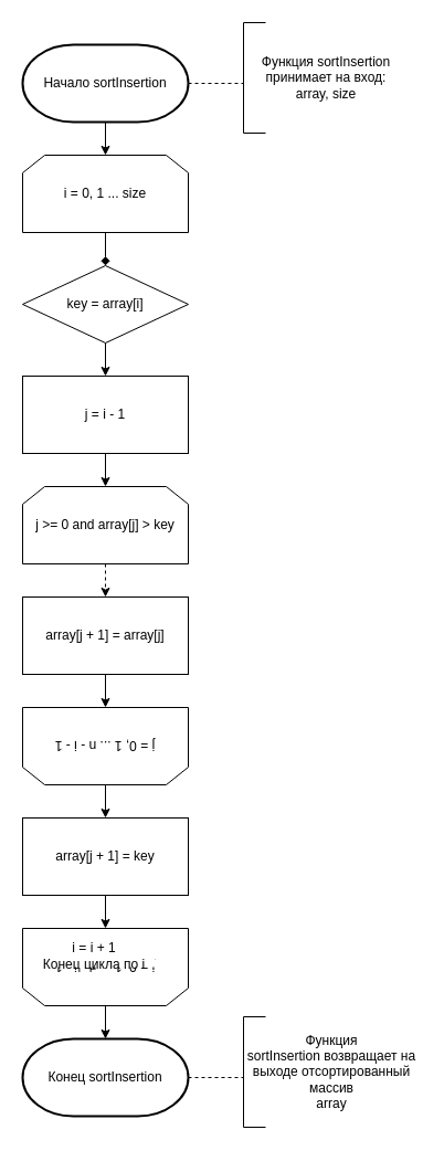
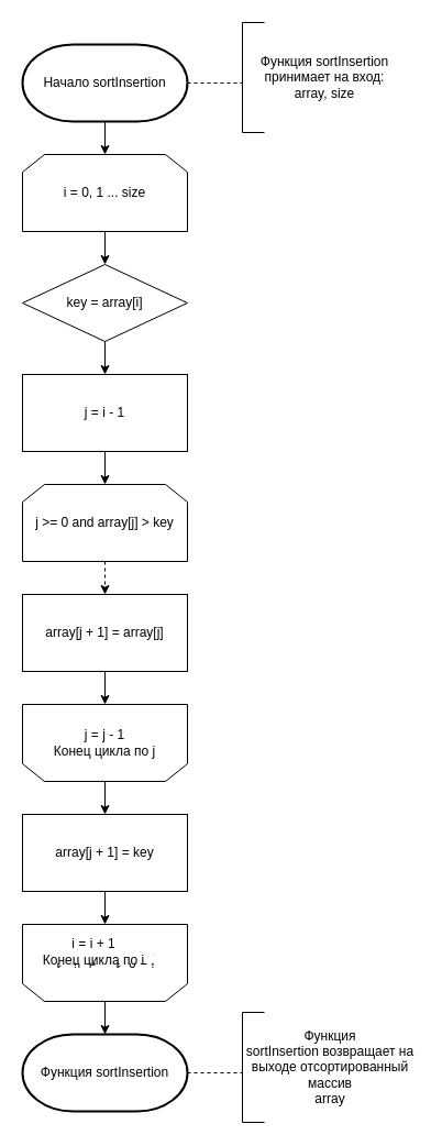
  <mxCell id="0" />
  <mxCell id="1" parent="0" />
  <mxCell id="2" value="Начало sortInsertion" style="strokeWidth=2;html=1;shape=mxgraph.flowchart.terminator;whiteSpace=wrap;" vertex="1" parent="1"><mxGeometry x="20" y="40" width="150" height="70" as="geometry" /></mxCell>
  <mxCell id="3" value="" style="endArrow=none;dashed=1;html=1;exitX=1;exitY=0.5;exitDx=0;exitDy=0;exitPerimeter=0;" edge="1" parent="1" source="2"><mxGeometry width="50" height="50" relative="1" as="geometry"><mxPoint x="330" y="150" as="sourcePoint" /><mxPoint x="220" y="75" as="targetPoint" /></mxGeometry></mxCell>
  <mxCell id="4" value="" style="endArrow=none;html=1;" edge="1" parent="1"><mxGeometry width="50" height="50" relative="1" as="geometry"><mxPoint x="220" y="120" as="sourcePoint" /><mxPoint x="220" y="20" as="targetPoint" /></mxGeometry></mxCell>
  <mxCell id="5" value="" style="endArrow=none;html=1;" edge="1" parent="1"><mxGeometry width="50" height="50" relative="1" as="geometry"><mxPoint x="220" y="20" as="sourcePoint" /><mxPoint x="240" y="20" as="targetPoint" /></mxGeometry></mxCell>
  <mxCell id="6" value="" style="endArrow=none;html=1;" edge="1" parent="1"><mxGeometry width="50" height="50" relative="1" as="geometry"><mxPoint x="220" y="120" as="sourcePoint" /><mxPoint x="240" y="120" as="targetPoint" /></mxGeometry></mxCell>
  <mxCell id="7" value="Функция sortInsertion принимает на вход:&lt;br&gt;array, size" style="text;html=1;strokeColor=none;fillColor=none;align=center;verticalAlign=middle;whiteSpace=wrap;rounded=0;" vertex="1" parent="1"><mxGeometry x="220" y="20" width="150" height="100" as="geometry" /></mxCell>
- <mxCell id="8" value="Конец sortInsertion" style="strokeWidth=2;html=1;shape=mxgraph.flowchart.terminator;whiteSpace=wrap;" vertex="1" parent="1"><mxGeometry x="20" y="940" width="150" height="70" as="geometry" /></mxCell>
+ <mxCell id="8" value="Функция sortInsertion" style="strokeWidth=2;html=1;shape=mxgraph.flowchart.terminator;whiteSpace=wrap;" vertex="1" parent="1"><mxGeometry x="20" y="940" width="150" height="70" as="geometry" /></mxCell>
  <mxCell id="9" value="" style="endArrow=classic;html=1;strokeColor=#000000;entryX=0.5;entryY=0;entryDx=0;entryDy=0;entryPerimeter=0;exitX=0.5;exitY=0;exitDx=0;exitDy=0;" edge="1" parent="1" source="30" target="8"><mxGeometry width="50" height="50" relative="1" as="geometry"><mxPoint x="110" y="920" as="sourcePoint" /><mxPoint x="400" y="990" as="targetPoint" /></mxGeometry></mxCell>
  <mxCell id="10" value="" style="endArrow=none;dashed=1;html=1;exitX=1;exitY=0.5;exitDx=0;exitDy=0;exitPerimeter=0;" edge="1" parent="1"><mxGeometry width="50" height="50" relative="1" as="geometry"><mxPoint x="170" y="975" as="sourcePoint" /><mxPoint x="220" y="975" as="targetPoint" /></mxGeometry></mxCell>
  <mxCell id="11" value="" style="endArrow=none;html=1;" edge="1" parent="1"><mxGeometry width="50" height="50" relative="1" as="geometry"><mxPoint x="220" y="1020" as="sourcePoint" /><mxPoint x="220" y="920" as="targetPoint" /></mxGeometry></mxCell>
  <mxCell id="12" value="" style="endArrow=none;html=1;" edge="1" parent="1"><mxGeometry width="50" height="50" relative="1" as="geometry"><mxPoint x="220" y="920" as="sourcePoint" /><mxPoint x="240" y="920" as="targetPoint" /></mxGeometry></mxCell>
  <mxCell id="13" value="" style="endArrow=none;html=1;" edge="1" parent="1"><mxGeometry width="50" height="50" relative="1" as="geometry"><mxPoint x="220" y="1020" as="sourcePoint" /><mxPoint x="240" y="1020" as="targetPoint" /></mxGeometry></mxCell>
  <mxCell id="14" value="Функция sortInsertion&amp;nbsp;возвращает на выходе отсортированный массив&lt;br&gt;array" style="text;html=1;strokeColor=none;fillColor=none;align=center;verticalAlign=middle;whiteSpace=wrap;rounded=0;" vertex="1" parent="1"><mxGeometry x="220" y="920" width="160" height="100" as="geometry" /></mxCell>
  <mxCell id="15" value="key = array[i]" style="rhombus;whiteSpace=wrap;html=1;shadow=0;sketch=0;strokeColor=#000000;" vertex="1" parent="1"><mxGeometry x="20" y="240" width="150" height="70" as="geometry" /></mxCell>
  <mxCell id="16" value="" style="endArrow=classic;html=1;strokeColor=#000000;" edge="1" parent="1"><mxGeometry width="50" height="50" relative="1" as="geometry"><mxPoint x="95" y="610" as="sourcePoint" /><mxPoint x="95" y="640" as="targetPoint" /></mxGeometry></mxCell>
  <mxCell id="17" value="j = 0, 1 ... n - i - 1" style="shape=loopLimit;whiteSpace=wrap;html=1;shadow=0;sketch=0;strokeColor=#000000;rotation=-180;" vertex="1" parent="1"><mxGeometry x="20" y="640" width="150" height="70" as="geometry" /></mxCell>
+ <mxCell id="18" value="j = j - 1&lt;br&gt;Конец цикла по j" style="text;html=1;align=center;verticalAlign=middle;whiteSpace=wrap;rounded=0;shadow=0;sketch=0;fillColor=#ffffff;" vertex="1" parent="1"><mxGeometry x="40" y="665" width="110" height="20" as="geometry" /></mxCell>
  <mxCell id="19" value="i = 0, 1 ... size" style="shape=loopLimit;whiteSpace=wrap;html=1;shadow=0;sketch=0;strokeColor=#000000;" vertex="1" parent="1"><mxGeometry x="20" y="140" width="150" height="70" as="geometry" /></mxCell>
  <mxCell id="20" value="" style="endArrow=classic;html=1;strokeColor=#000000;exitX=0.5;exitY=1;exitDx=0;exitDy=0;exitPerimeter=0;entryX=0.5;entryY=0;entryDx=0;entryDy=0;" edge="1" parent="1" source="2" target="19"><mxGeometry width="50" height="50" relative="1" as="geometry"><mxPoint x="40" y="400" as="sourcePoint" /><mxPoint x="90" y="350" as="targetPoint" /></mxGeometry></mxCell>
- <mxCell id="21" value="" style="endArrow=diamond;html=1;strokeColor=#000000;exitX=0.5;exitY=1;exitDx=0;exitDy=0;entryX=0.5;entryY=0;entryDx=0;entryDy=0;" edge="1" parent="1" source="19" target="15"><mxGeometry width="50" height="50" relative="1" as="geometry"><mxPoint x="160" y="430" as="sourcePoint" /><mxPoint x="210" y="380" as="targetPoint" /></mxGeometry></mxCell>
+ <mxCell id="21" value="" style="endArrow=classic;html=1;strokeColor=#000000;exitX=0.5;exitY=1;exitDx=0;exitDy=0;entryX=0.5;entryY=0;entryDx=0;entryDy=0;" edge="1" parent="1" source="19" target="15"><mxGeometry width="50" height="50" relative="1" as="geometry"><mxPoint x="160" y="430" as="sourcePoint" /><mxPoint x="210" y="380" as="targetPoint" /></mxGeometry></mxCell>
  <mxCell id="22" value="j = i - 1" style="rounded=0;whiteSpace=wrap;html=1;shadow=0;sketch=0;strokeColor=#000000;" vertex="1" parent="1"><mxGeometry x="20" y="340" width="150" height="70" as="geometry" /></mxCell>
  <mxCell id="23" value="" style="endArrow=classic;html=1;strokeColor=#000000;exitX=0.5;exitY=1;exitDx=0;exitDy=0;entryX=0.5;entryY=0;entryDx=0;entryDy=0;" edge="1" parent="1" source="15" target="22"><mxGeometry width="50" height="50" relative="1" as="geometry"><mxPoint x="20" y="540" as="sourcePoint" /><mxPoint x="70" y="490" as="targetPoint" /></mxGeometry></mxCell>
  <mxCell id="24" value="j &amp;gt;= 0 and array[j] &amp;gt; key" style="shape=loopLimit;whiteSpace=wrap;html=1;shadow=0;sketch=0;strokeColor=#000000;" vertex="1" parent="1"><mxGeometry x="20" y="440" width="150" height="70" as="geometry" /></mxCell>
  <mxCell id="25" value="" style="endArrow=classic;html=1;strokeColor=#000000;exitX=0.5;exitY=1;exitDx=0;exitDy=0;entryX=0.5;entryY=0;entryDx=0;entryDy=0;" edge="1" parent="1" source="22" target="24"><mxGeometry width="50" height="50" relative="1" as="geometry"><mxPoint x="350" y="540" as="sourcePoint" /><mxPoint x="400" y="490" as="targetPoint" /></mxGeometry></mxCell>
  <mxCell id="26" value="array[j + 1] = array[j]" style="rounded=0;whiteSpace=wrap;html=1;shadow=0;sketch=0;strokeColor=#000000;" vertex="1" parent="1"><mxGeometry x="20" y="540" width="150" height="70" as="geometry" /></mxCell>
  <mxCell id="27" value="" style="endArrow=classic;html=1;strokeColor=#000000;exitX=0.5;exitY=1;exitDx=0;exitDy=0;entryX=0.5;entryY=0;entryDx=0;entryDy=0;dashed=1;" edge="1" parent="1" source="24" target="26"><mxGeometry width="50" height="50" relative="1" as="geometry"><mxPoint x="50" y="680" as="sourcePoint" /><mxPoint x="100" y="630" as="targetPoint" /></mxGeometry></mxCell>
  <mxCell id="28" value="array[j + 1] = key" style="rounded=0;whiteSpace=wrap;html=1;shadow=0;sketch=0;strokeColor=#000000;" vertex="1" parent="1"><mxGeometry x="20" y="740" width="150" height="70" as="geometry" /></mxCell>
  <mxCell id="29" value="" style="endArrow=classic;html=1;strokeColor=#000000;exitX=0.5;exitY=0;exitDx=0;exitDy=0;entryX=0.5;entryY=0;entryDx=0;entryDy=0;" edge="1" parent="1" source="17" target="28"><mxGeometry width="50" height="50" relative="1" as="geometry"><mxPoint x="380" y="840" as="sourcePoint" /><mxPoint x="430" y="790" as="targetPoint" /></mxGeometry></mxCell>
  <mxCell id="30" value="j = 0, 1 ... n - i - 1" style="shape=loopLimit;whiteSpace=wrap;html=1;shadow=0;sketch=0;strokeColor=#000000;rotation=-180;" vertex="1" parent="1"><mxGeometry x="20" y="840" width="150" height="70" as="geometry" /></mxCell>
  <mxCell id="31" value="i = i + 1&lt;br&gt;Конец цикла по i" style="text;html=1;align=center;verticalAlign=middle;whiteSpace=wrap;rounded=0;shadow=0;sketch=0;fillColor=#ffffff;" vertex="1" parent="1"><mxGeometry x="30" y="855" width="110" height="20" as="geometry" /></mxCell>
  <mxCell id="32" value="" style="endArrow=classic;html=1;strokeColor=#000000;exitX=0.5;exitY=1;exitDx=0;exitDy=0;entryX=0.5;entryY=1;entryDx=0;entryDy=0;" edge="1" parent="1" source="28" target="30"><mxGeometry width="50" height="50" relative="1" as="geometry"><mxPoint x="160" y="1060" as="sourcePoint" /><mxPoint x="210" y="1010" as="targetPoint" /></mxGeometry></mxCell>
